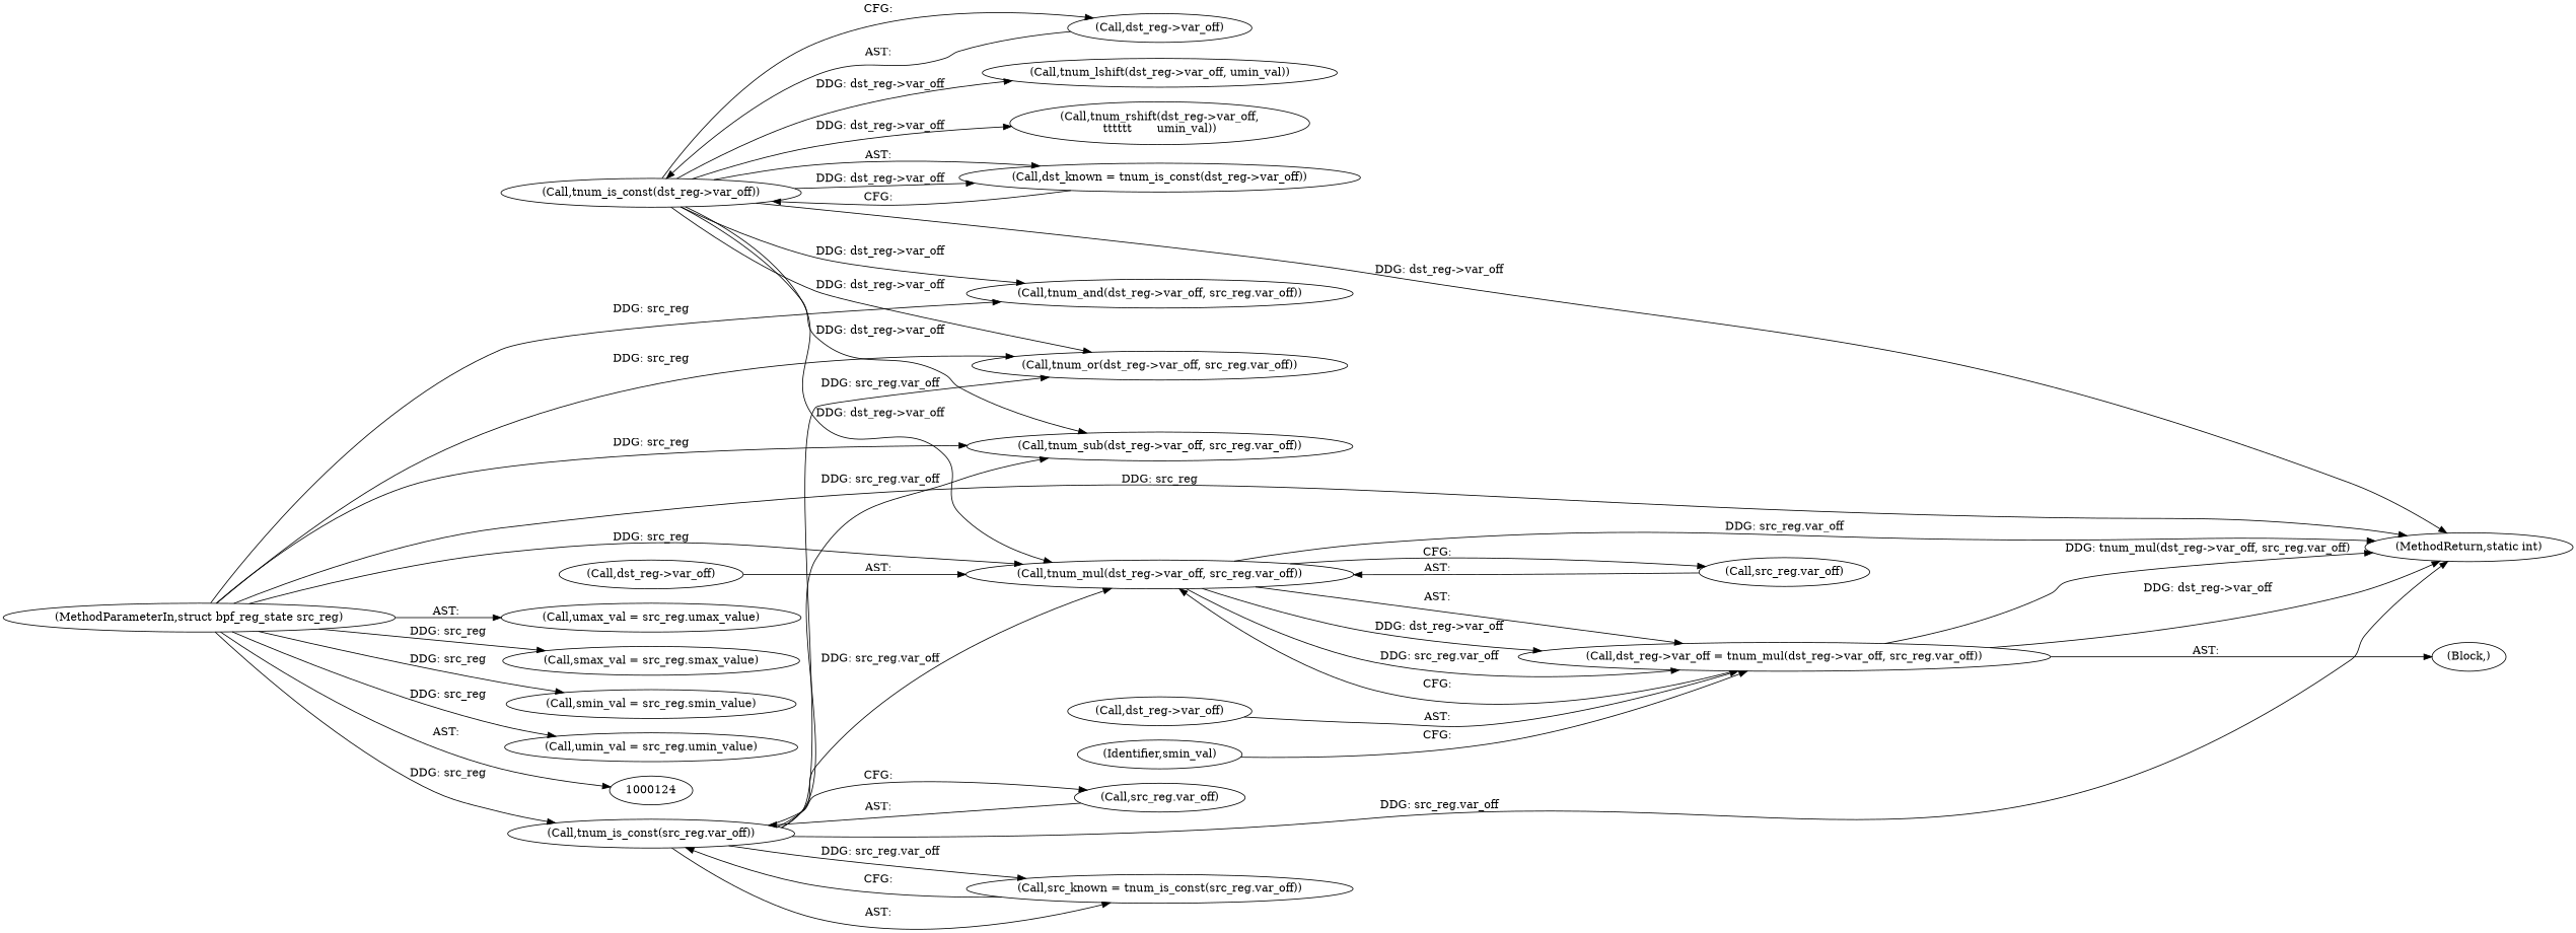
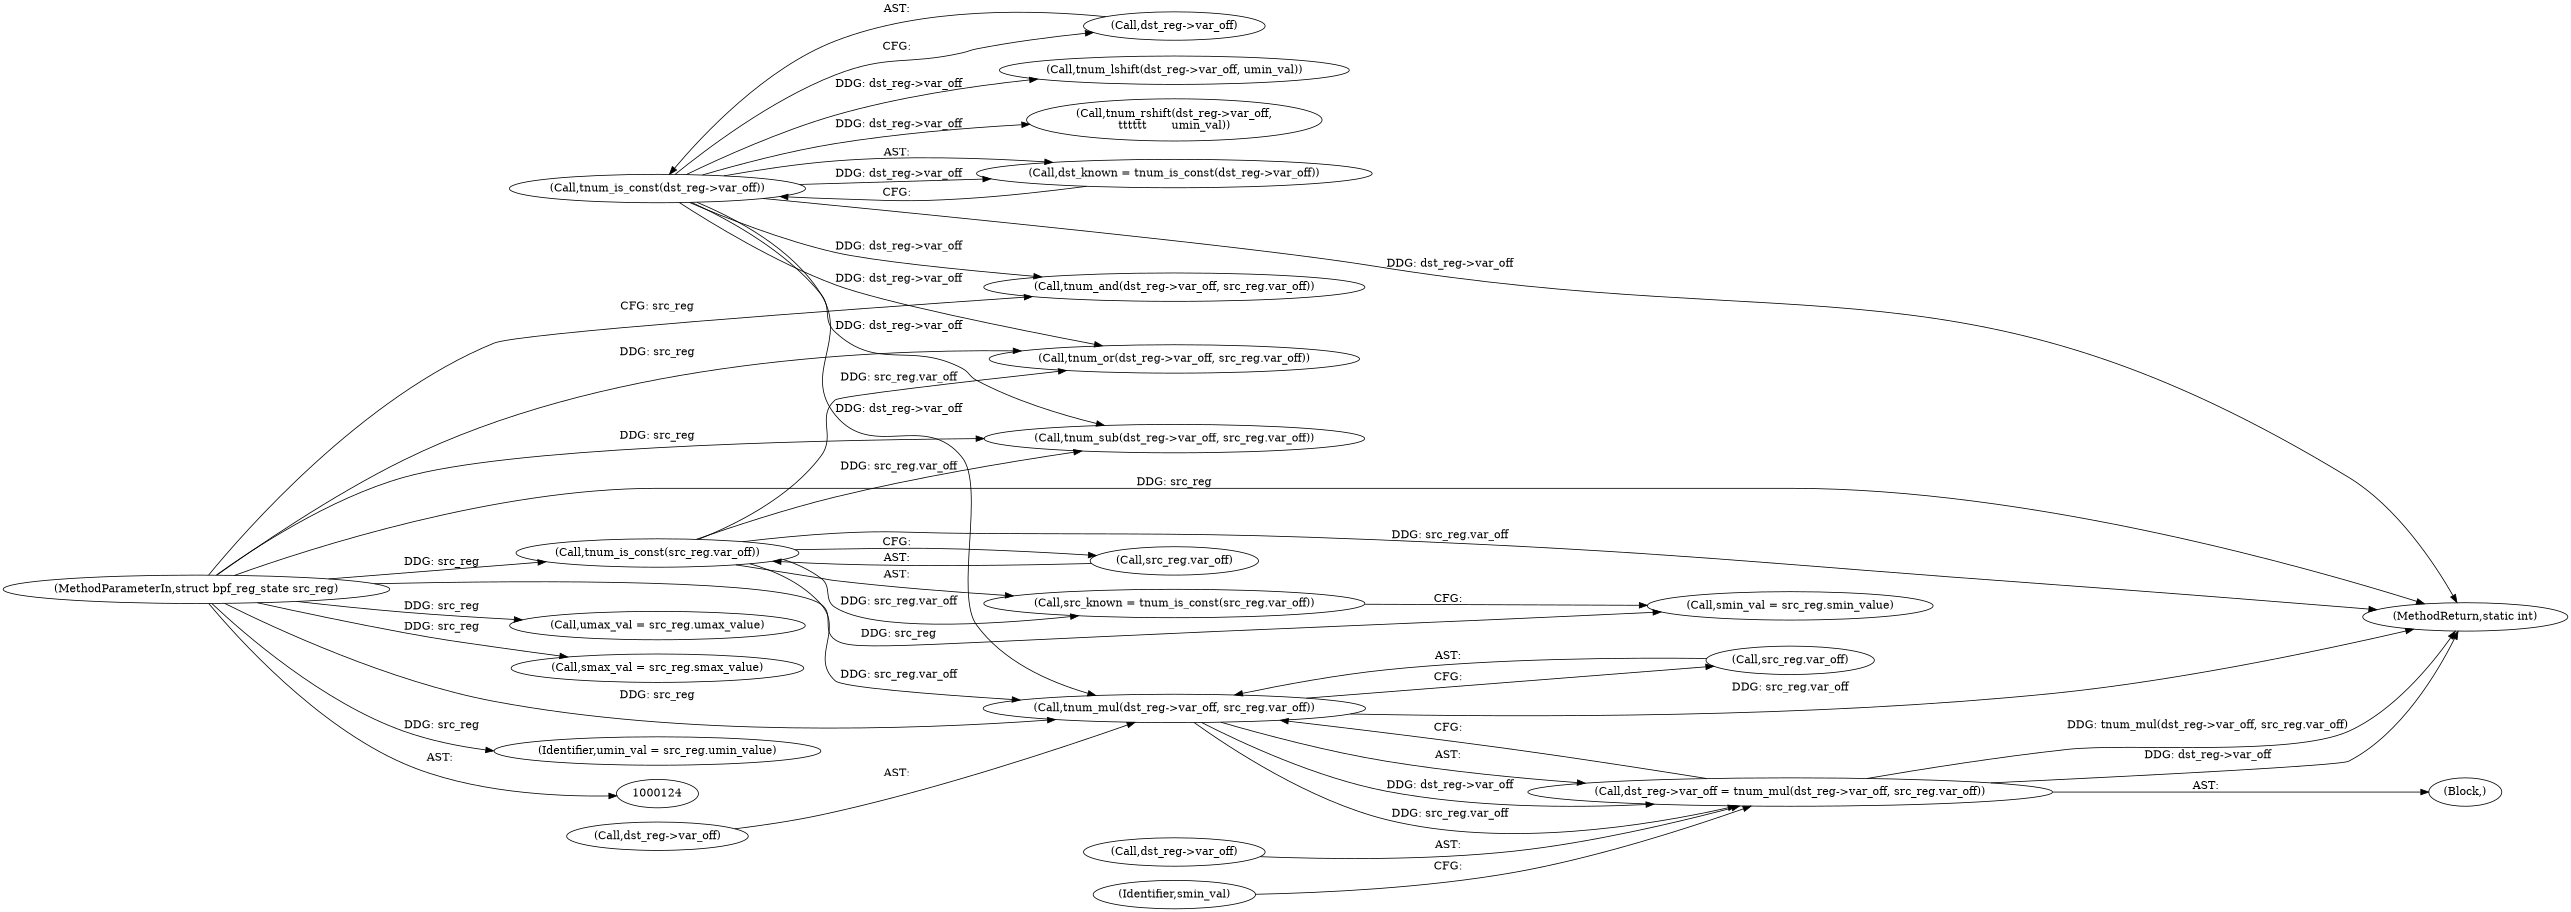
  digraph {
    rankdir=LR
    n1 [label="(Call,tnum_mul(dst_reg->var_off, src_reg.var_off))"]
    n2 [label="(Call,dst_reg->var_off = tnum_mul(dst_reg->var_off, src_reg.var_off))"]
    n3 [label="(Call,src_reg.var_off)"]
    n4 [label="(MethodReturn,static int)"]
    n5 [label="(Block,)"]
    n6 [label="(Call,tnum_is_const(dst_reg->var_off))"]
    n7 [label="(Call,tnum_or(dst_reg->var_off, src_reg.var_off))"]
    n8 [label="(Call,tnum_sub(dst_reg->var_off, src_reg.var_off))"]
    n9 [label="(Call,tnum_lshift(dst_reg->var_off, umin_val))"]
    n10 [label="(Call,tnum_and(dst_reg->var_off, src_reg.var_off))"]
    n11 [label="(Call,tnum_rshift(dst_reg->var_off,\n\t\t\t\t\t\t       umin_val))"]
    n12 [label="(Call,dst_known = tnum_is_const(dst_reg->var_off))"]
    n13 [label="(Call,dst_reg->var_off)"]
    n14 [label="(Call,tnum_is_const(src_reg.var_off))"]
    n15 [label="(Call,src_known = tnum_is_const(src_reg.var_off))"]
    n16 [label="(Call,src_reg.var_off)"]
    n17 [label="(MethodParameterIn,struct bpf_reg_state src_reg)"]
    n18 [label="(Call,umax_val = src_reg.umax_value)"]
    n19 [label="(Call,smax_val = src_reg.smax_value)"]
    n20 [label="(Call,smin_val = src_reg.smin_value)"]
-   n21 [label="(Call,umin_val = src_reg.umin_value)"]
+   n21 [label="(Identifier,umin_val = src_reg.umin_value)"]
    1000124
    n23 [label="(Identifier,smin_val)"]
    n24 [label="(Call,dst_reg->var_off)"]
    n25 [label="(Call,dst_reg->var_off)"]
    n1 -> n2 [label="AST: "]
    n1 -> n2 [label="DDG: dst_reg->var_off"]
    n1 -> n2 [label="DDG: src_reg.var_off"]
    n1 -> n3 [label="CFG: "]
    n1 -> n4 [label="DDG: src_reg.var_off"]
    n2 -> n1 [label="CFG: "]
    n2 -> n4 [label="DDG: dst_reg->var_off"]
    n2 -> n4 [label="DDG: tnum_mul(dst_reg->var_off, src_reg.var_off)"]
    n2 -> n5 [label="AST: "]
    n3 -> n1 [label="AST: "]
    n6 -> n1 [label="DDG: dst_reg->var_off"]
    n6 -> n4 [label="DDG: dst_reg->var_off"]
    n6 -> n7 [label="DDG: dst_reg->var_off"]
    n6 -> n8 [label="DDG: dst_reg->var_off"]
    n6 -> n9 [label="DDG: dst_reg->var_off"]
    n6 -> n10 [label="DDG: dst_reg->var_off"]
    n6 -> n11 [label="DDG: dst_reg->var_off"]
    n6 -> n12 [label="AST: "]
    n6 -> n12 [label="DDG: dst_reg->var_off"]
    n6 -> n13 [label="CFG: "]
    n12 -> n6 [label="CFG: "]
    n13 -> n6 [label="AST: "]
    n14 -> n1 [label="DDG: src_reg.var_off"]
    n14 -> n4 [label="DDG: src_reg.var_off"]
    n14 -> n7 [label="DDG: src_reg.var_off"]
    n14 -> n8 [label="DDG: src_reg.var_off"]
    n14 -> n15 [label="AST: "]
    n14 -> n15 [label="DDG: src_reg.var_off"]
    n14 -> n16 [label="CFG: "]
-   n15 -> n14 [label="CFG: "]
+   n15 -> n20 [label="CFG: "]
    n16 -> n14 [label="AST: "]
    n17 -> n1 [label="DDG: src_reg"]
    n17 -> n4 [label="DDG: src_reg"]
    n17 -> n7 [label="DDG: src_reg"]
    n17 -> n8 [label="DDG: src_reg"]
-   n17 -> n10 [label="DDG: src_reg"]
+   n17 -> n10 [label="CFG: src_reg"]
    n17 -> n14 [label="DDG: src_reg"]
-   n17 -> n18 [label="AST: "]
+   n17 -> n18 [label="DDG: src_reg"]
    n17 -> n19 [label="DDG: src_reg"]
    n17 -> n20 [label="DDG: src_reg"]
    n17 -> n21 [label="DDG: src_reg"]
    n17 -> 1000124 [label="AST: "]
    n23 -> n2 [label="CFG: "]
    n24 -> n1 [label="AST: "]
    n25 -> n2 [label="AST: "]
  }
